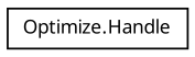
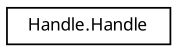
  digraph {
    rankdir=TB
    fontname="Noto Sans"
-   n1 [color=black fillcolor=white fontname="Noto Sans" fontsize=10 height=0.2 label="Optimize.Handle" shape=record style=filled width=0.4]
+   n1 [color=black fillcolor=white fontname="Noto Sans" fontsize=10 height=0.2 label="Handle.Handle" shape=record style=filled width=0.4]
  }
